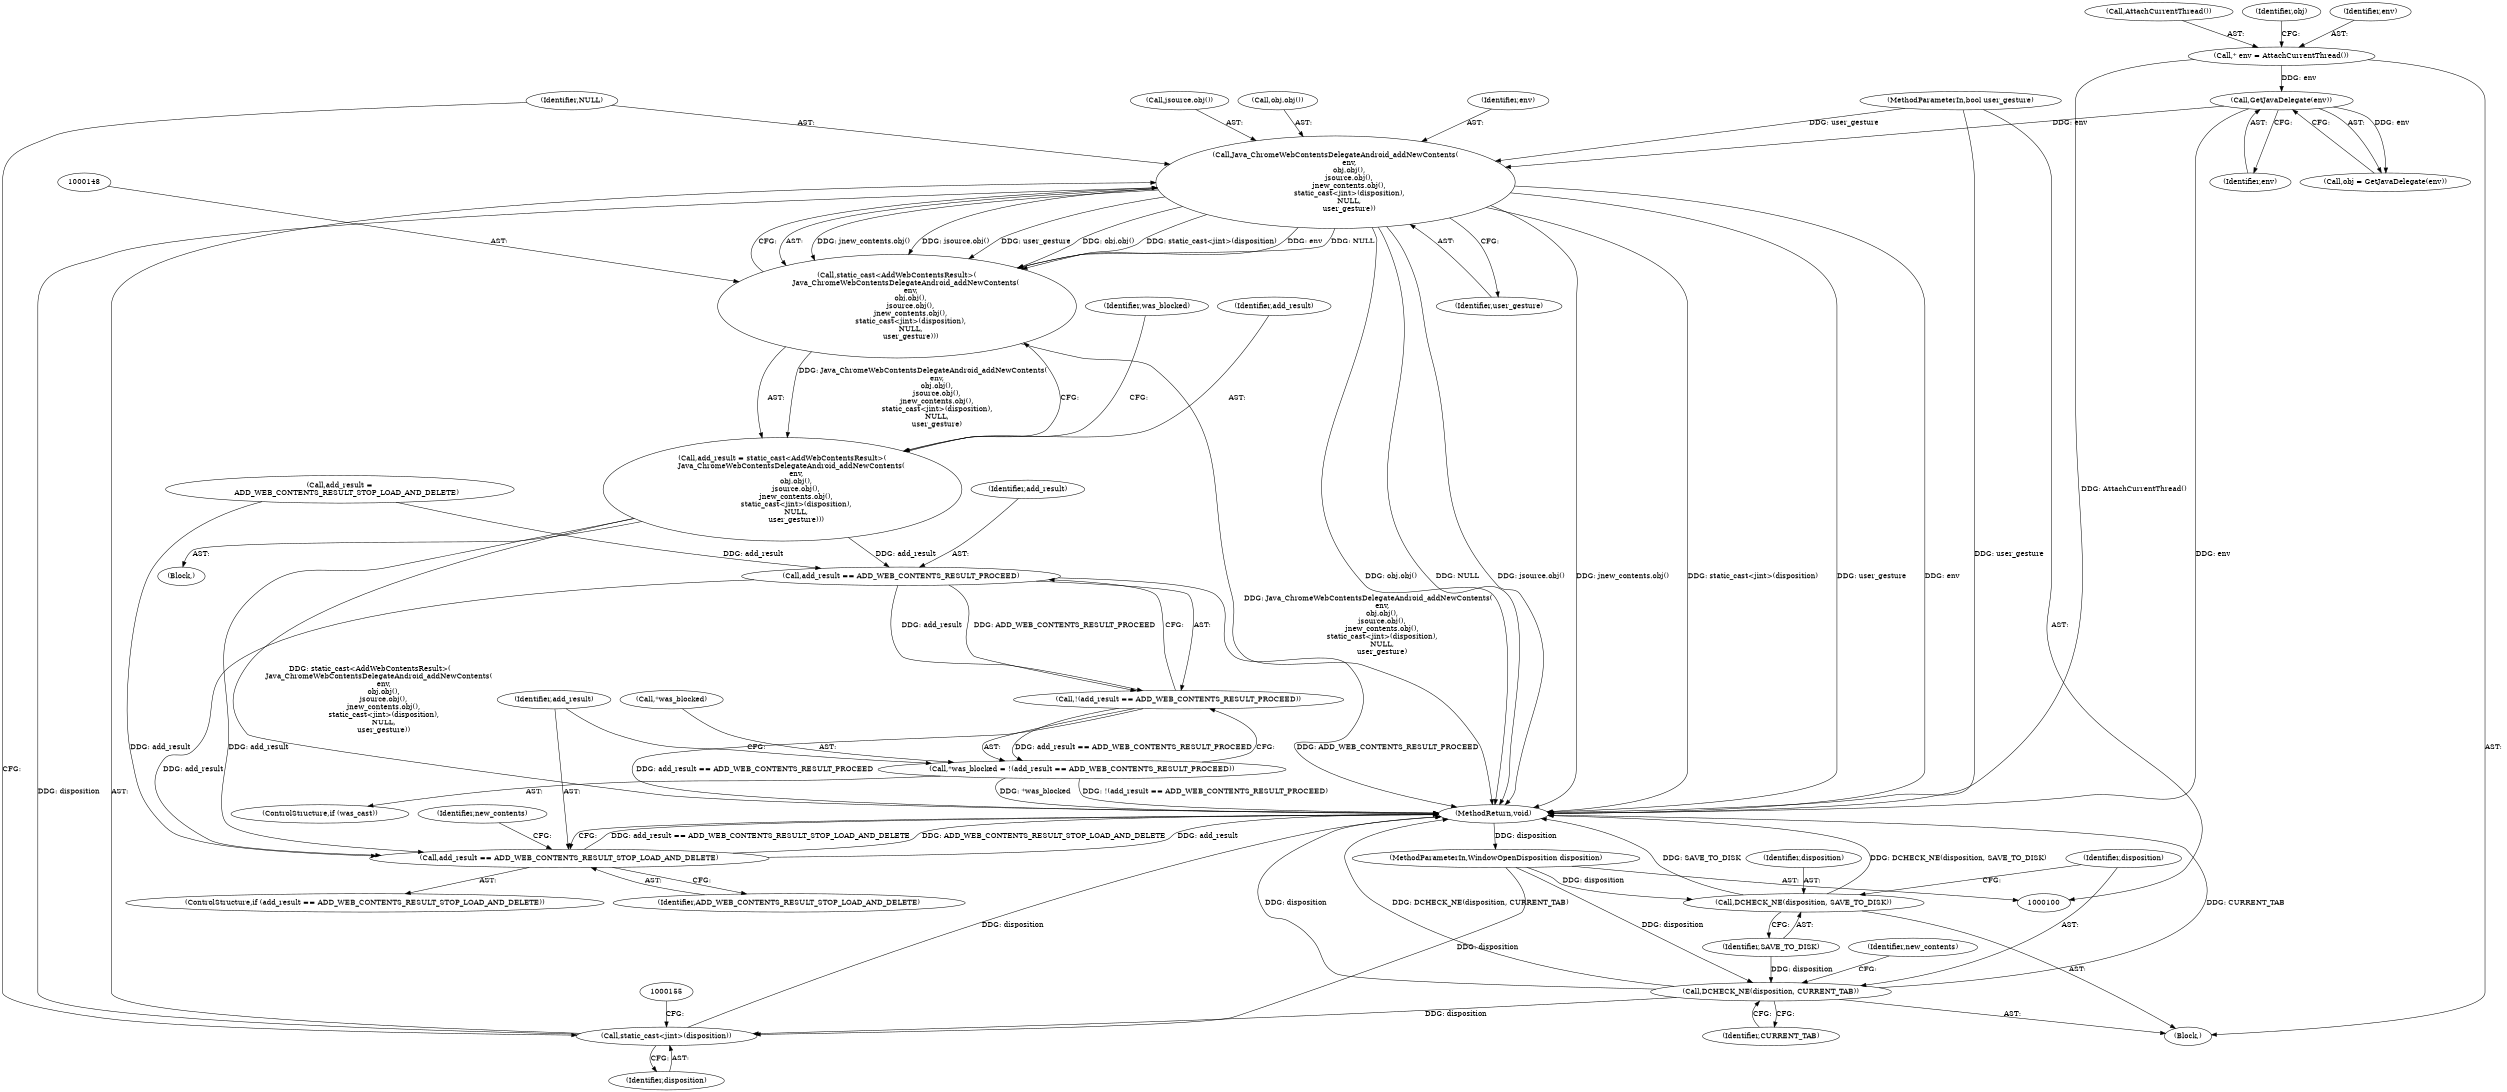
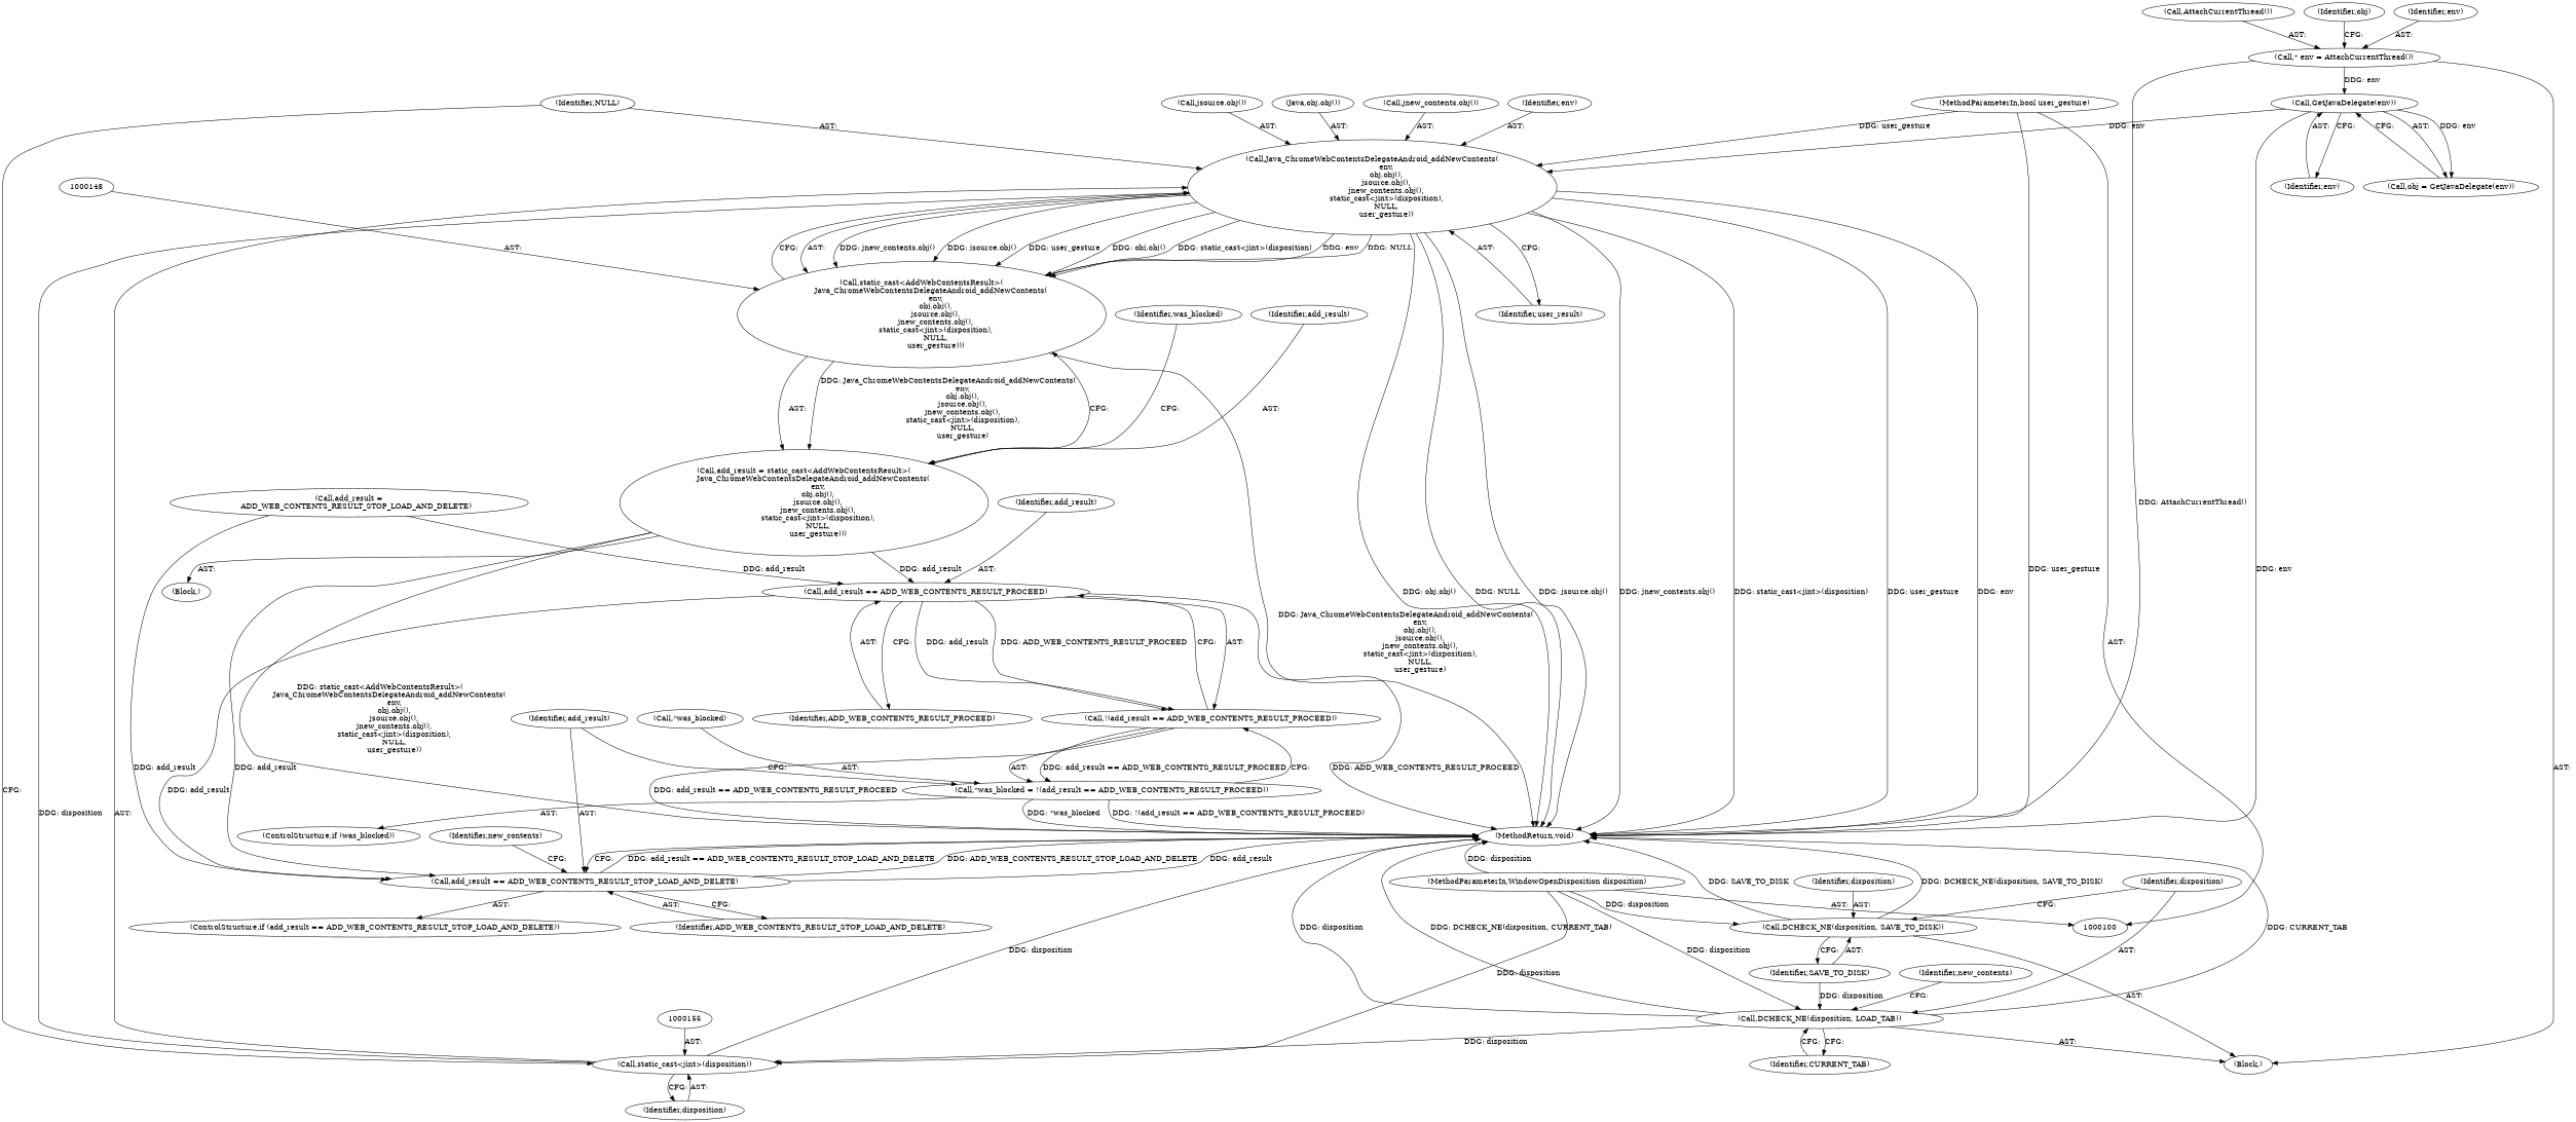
  digraph {
    n1 [label="(Call,Java_ChromeWebContentsDelegateAndroid_addNewContents(\n            env,\n            obj.obj(),\n            jsource.obj(),\n            jnew_contents.obj(),\n            static_cast<jint>(disposition),\n            NULL,\n            user_gesture))"]
    n2 [label="(Call,static_cast<AddWebContentsResult>(\n        Java_ChromeWebContentsDelegateAndroid_addNewContents(\n            env,\n            obj.obj(),\n            jsource.obj(),\n            jnew_contents.obj(),\n            static_cast<jint>(disposition),\n            NULL,\n            user_gesture)))"]
    n3 [label="(MethodReturn,void)"]
-   n4 [label="(Identifier,user_gesture)"]
+   n4 [label="(Identifier,user_result)"]
    n5 [label="(Call,add_result = static_cast<AddWebContentsResult>(\n        Java_ChromeWebContentsDelegateAndroid_addNewContents(\n            env,\n            obj.obj(),\n            jsource.obj(),\n            jnew_contents.obj(),\n            static_cast<jint>(disposition),\n            NULL,\n            user_gesture)))"]
    n6 [label="(Call,add_result == ADD_WEB_CONTENTS_RESULT_STOP_LOAD_AND_DELETE)"]
    n7 [label="(Call,GetJavaDelegate(env))"]
    n8 [label="(Call,obj = GetJavaDelegate(env))"]
    n9 [label="(Identifier,env)"]
    n10 [label="(Call,* env = AttachCurrentThread())"]
    n11 [label="(Block,)"]
    n12 [label="(Call,AttachCurrentThread())"]
    n13 [label="(Call,static_cast<jint>(disposition))"]
    n14 [label="(Identifier,disposition)"]
-   n15 [label="(Call,DCHECK_NE(disposition, CURRENT_TAB))"]
+   n15 [label="(Call,DCHECK_NE(disposition, LOAD_TAB))"]
    n16 [label="(Identifier,CURRENT_TAB)"]
    n17 [label="(Call,DCHECK_NE(disposition, SAVE_TO_DISK))"]
    n18 [label="(Identifier,SAVE_TO_DISK)"]
    n19 [label="(MethodParameterIn,WindowOpenDisposition disposition)"]
    1000100
    n21 [label="(MethodParameterIn,bool user_gesture)"]
    n22 [label="(Call,add_result == ADD_WEB_CONTENTS_RESULT_PROCEED)"]
    n23 [label="(Block,)"]
    n24 [label="(Call,!(add_result == ADD_WEB_CONTENTS_RESULT_PROCEED))"]
+   n25 [label="(Identifier,ADD_WEB_CONTENTS_RESULT_PROCEED)"]
    n26 [label="(ControlStructure,if (add_result == ADD_WEB_CONTENTS_RESULT_STOP_LOAD_AND_DELETE))"]
    n27 [label="(Identifier,ADD_WEB_CONTENTS_RESULT_STOP_LOAD_AND_DELETE)"]
    n28 [label="(Call,*was_blocked = !(add_result == ADD_WEB_CONTENTS_RESULT_PROCEED))"]
-   n29 [label="(ControlStructure,if (was_cast))"]
+   n29 [label="(ControlStructure,if (was_blocked))"]
    n30 [label="(Identifier,disposition)"]
    n31 [label="(Identifier,disposition)"]
    n32 [label="(Identifier,obj)"]
    n33 [label="(Identifier,add_result)"]
    n34 [label="(Identifier,add_result)"]
    n35 [label="(Call,jsource.obj())"]
    n36 [label="(Call,*was_blocked)"]
-   n37 [label="(Call,obj.obj())"]
+   n37 [label="(Java,obj.obj())"]
+   n38 [label="(Call,jnew_contents.obj())"]
    n39 [label="(Identifier,env)"]
    n40 [label="(Identifier,was_blocked)"]
    n41 [label="(Identifier,new_contents)"]
    n42 [label="(Identifier,env)"]
    n43 [label="(Identifier,new_contents)"]
    n44 [label="(Identifier,add_result)"]
    n45 [label="(Identifier,NULL)"]
    n46 [label="(Call,add_result =\n      ADD_WEB_CONTENTS_RESULT_STOP_LOAD_AND_DELETE)"]
    1000155
    1000148
    n1 -> n2 [label="AST: "]
    n1 -> n2 [label="DDG: jnew_contents.obj()"]
    n1 -> n2 [label="DDG: jsource.obj()"]
    n1 -> n2 [label="DDG: user_gesture"]
    n1 -> n2 [label="DDG: obj.obj()"]
    n1 -> n2 [label="DDG: static_cast<jint>(disposition)"]
    n1 -> n2 [label="DDG: env"]
    n1 -> n2 [label="DDG: NULL"]
    n1 -> n3 [label="DDG: obj.obj()"]
    n1 -> n3 [label="DDG: NULL"]
    n1 -> n3 [label="DDG: jsource.obj()"]
    n1 -> n3 [label="DDG: jnew_contents.obj()"]
    n1 -> n3 [label="DDG: static_cast<jint>(disposition)"]
    n1 -> n3 [label="DDG: user_gesture"]
    n1 -> n3 [label="DDG: env"]
    n1 -> n4 [label="CFG: "]
    n2 -> n1 [label="CFG: "]
    n2 -> n3 [label="DDG: Java_ChromeWebContentsDelegateAndroid_addNewContents(\n            env,\n            obj.obj(),\n            jsource.obj(),\n            jnew_contents.obj(),\n            static_cast<jint>(disposition),\n            NULL,\n            user_gesture)"]
    n2 -> n5 [label="AST: "]
    n2 -> n5 [label="DDG: Java_ChromeWebContentsDelegateAndroid_addNewContents(\n            env,\n            obj.obj(),\n            jsource.obj(),\n            jnew_contents.obj(),\n            static_cast<jint>(disposition),\n            NULL,\n            user_gesture)"]
    n3 -> n6 [label="CFG: "]
    n4 -> n1 [label="AST: "]
    n5 -> n2 [label="CFG: "]
    n5 -> n3 [label="DDG: static_cast<AddWebContentsResult>(\n        Java_ChromeWebContentsDelegateAndroid_addNewContents(\n            env,\n            obj.obj(),\n            jsource.obj(),\n            jnew_contents.obj(),\n            static_cast<jint>(disposition),\n            NULL,\n            user_gesture))"]
    n5 -> n6 [label="DDG: add_result"]
    n5 -> n22 [label="DDG: add_result"]
    n5 -> n23 [label="AST: "]
    n6 -> n3 [label="DDG: add_result == ADD_WEB_CONTENTS_RESULT_STOP_LOAD_AND_DELETE"]
    n6 -> n3 [label="DDG: ADD_WEB_CONTENTS_RESULT_STOP_LOAD_AND_DELETE"]
    n6 -> n3 [label="DDG: add_result"]
    n6 -> n26 [label="AST: "]
    n6 -> n27 [label="CFG: "]
    n7 -> n1 [label="DDG: env"]
    n7 -> n3 [label="DDG: env"]
    n7 -> n8 [label="AST: "]
    n7 -> n8 [label="DDG: env"]
    n7 -> n9 [label="CFG: "]
    n8 -> n7 [label="CFG: "]
    n9 -> n7 [label="AST: "]
    n10 -> n3 [label="DDG: AttachCurrentThread()"]
    n10 -> n7 [label="DDG: env"]
    n10 -> n11 [label="AST: "]
    n12 -> n10 [label="AST: "]
    n13 -> n1 [label="AST: "]
    n13 -> n1 [label="DDG: disposition"]
    n13 -> n3 [label="DDG: disposition"]
    n13 -> n14 [label="CFG: "]
    n14 -> n13 [label="AST: "]
    n15 -> n3 [label="DDG: disposition"]
    n15 -> n3 [label="DDG: CURRENT_TAB"]
    n15 -> n3 [label="DDG: DCHECK_NE(disposition, CURRENT_TAB)"]
    n15 -> n11 [label="AST: "]
    n15 -> n13 [label="DDG: disposition"]
    n15 -> n16 [label="CFG: "]
    n16 -> n15 [label="CFG: "]
    n17 -> n3 [label="DDG: DCHECK_NE(disposition, SAVE_TO_DISK)"]
    n17 -> n3 [label="DDG: SAVE_TO_DISK"]
    n17 -> n11 [label="AST: "]
    n17 -> n18 [label="CFG: "]
    n18 -> n15 [label="DDG: disposition"]
    n18 -> n17 [label="AST: "]
-   n3 -> n19 [label="DDG: disposition"]
+   n19 -> n3 [label="DDG: disposition"]
    n19 -> n13 [label="DDG: disposition"]
    n19 -> n15 [label="DDG: disposition"]
    n19 -> n17 [label="DDG: disposition"]
    n19 -> 1000100 [label="AST: "]
    n21 -> n1 [label="DDG: user_gesture"]
    n21 -> n3 [label="DDG: user_gesture"]
    n21 -> 1000100 [label="AST: "]
    n22 -> n3 [label="DDG: ADD_WEB_CONTENTS_RESULT_PROCEED"]
    n22 -> n6 [label="DDG: add_result"]
    n22 -> n24 [label="AST: "]
    n22 -> n24 [label="DDG: add_result"]
    n22 -> n24 [label="DDG: ADD_WEB_CONTENTS_RESULT_PROCEED"]
+   n22 -> n25 [label="CFG: "]
    n24 -> n3 [label="DDG: add_result == ADD_WEB_CONTENTS_RESULT_PROCEED"]
    n24 -> n22 [label="CFG: "]
    n24 -> n28 [label="AST: "]
    n24 -> n28 [label="DDG: add_result == ADD_WEB_CONTENTS_RESULT_PROCEED"]
+   n25 -> n22 [label="AST: "]
    n27 -> n6 [label="AST: "]
    n28 -> n3 [label="DDG: *was_blocked"]
    n28 -> n3 [label="DDG: !(add_result == ADD_WEB_CONTENTS_RESULT_PROCEED)"]
    n28 -> n24 [label="CFG: "]
    n28 -> n29 [label="AST: "]
    n30 -> n15 [label="AST: "]
    n30 -> n17 [label="CFG: "]
    n31 -> n17 [label="AST: "]
    n32 -> n10 [label="CFG: "]
    n33 -> n22 [label="AST: "]
    n34 -> n6 [label="AST: "]
    n34 -> n28 [label="CFG: "]
    n35 -> n1 [label="AST: "]
    n36 -> n28 [label="AST: "]
    n37 -> n1 [label="AST: "]
+   n38 -> n1 [label="AST: "]
    n39 -> n1 [label="AST: "]
    n40 -> n5 [label="CFG: "]
    n41 -> n6 [label="CFG: "]
    n42 -> n10 [label="AST: "]
    n43 -> n15 [label="CFG: "]
    n44 -> n5 [label="AST: "]
    n45 -> n1 [label="AST: "]
    n45 -> n13 [label="CFG: "]
    n46 -> n6 [label="DDG: add_result"]
    n46 -> n22 [label="DDG: add_result"]
-   1000155 -> n13 [label="CFG: "]
+   1000155 -> n13 [label="AST: "]
    1000148 -> n2 [label="AST: "]
  }
